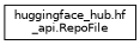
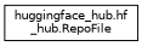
  digraph {
    rankdir=LR
-   n1 [color=black fillcolor=white fontname=Helvetica fontsize=10 height=0.2 label="huggingface_hub.hf\l_api.RepoFile" shape=record style=filled width=0.4]
+   n1 [color=black fillcolor=white fontname=Helvetica fontsize=10 height=0.2 label="huggingface_hub.hf\l_hub.RepoFile" shape=record style=filled width=0.4]
  }
